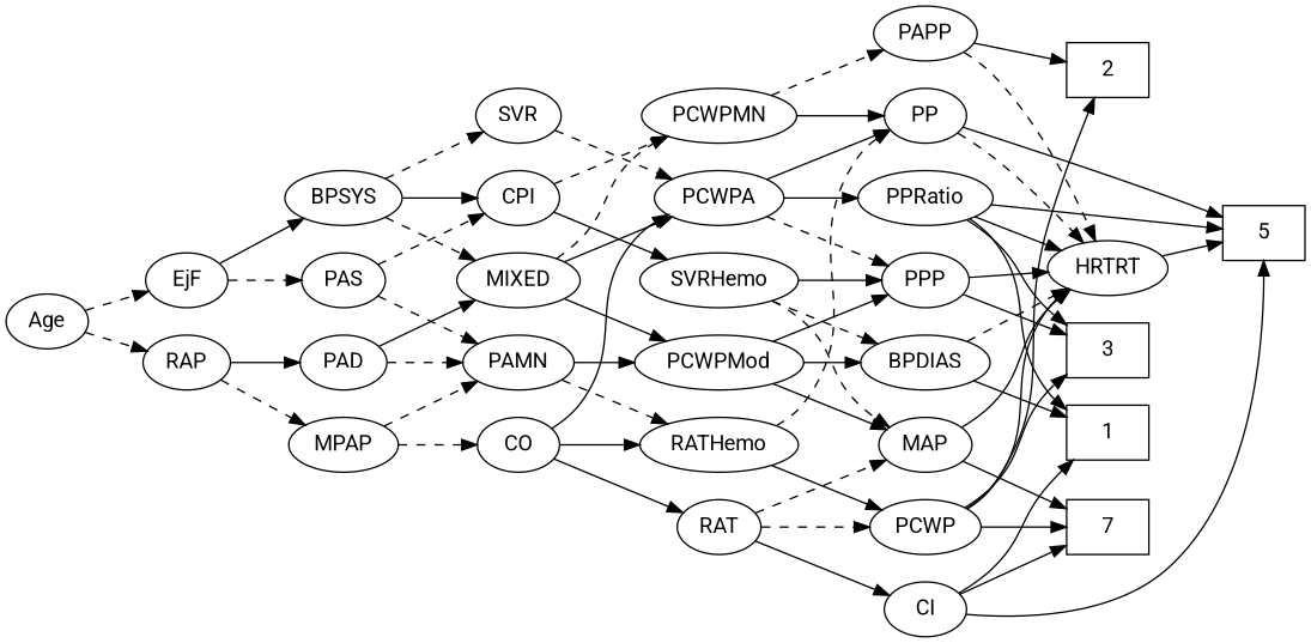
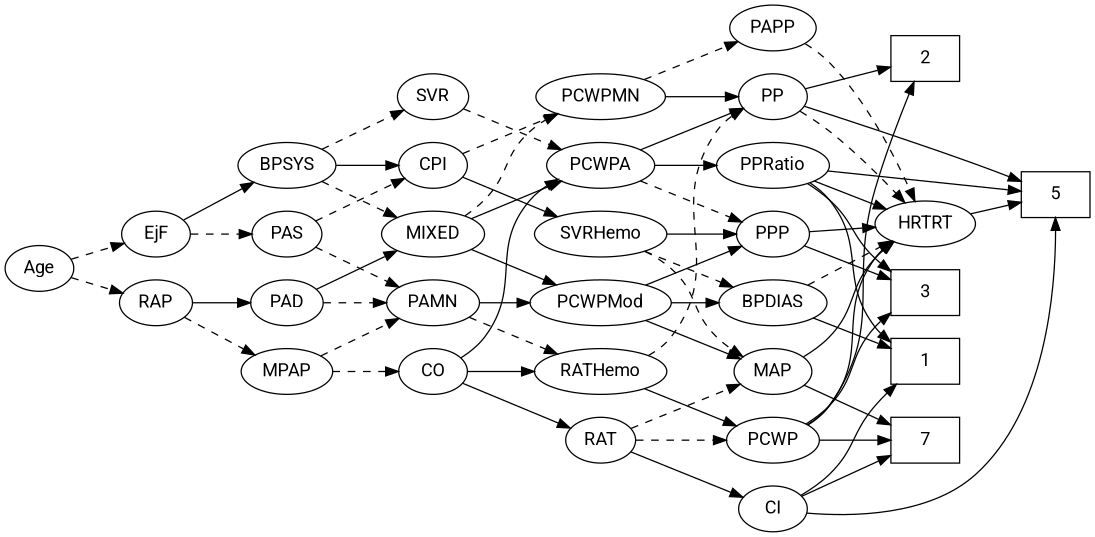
  strict digraph {
    fontname=Roboto
    rankdir=LR
    node [fontname=Roboto]
    edge [fontname=Roboto style=solid]
    1 [height=0.5 shape=box width=0.75]
    2 [height=0.5 shape=box width=0.75]
    3 [height=0.5 shape=box width=0.75]
    n4 [height=0.5 label=7 shape=box width=0.75]
    5 [height=0.5 shape=box width=0.75]
    Age [height=0.5 width=0.75]
    EjF [height=0.5 width=0.75]
    RAP [height=0.5 width=0.77632]
    BPSYS [height=0.5 width=1.0471]
    PAS [height=0.5 width=0.75]
    MPAP [height=0.5 width=0.97491]
    PAD [height=0.5 width=0.79437]
    MIXED [height=0.5 width=1.1193]
    CPI [height=0.5 width=0.75]
    SVR [height=0.5 width=0.77632]
    PAMN [height=0.5 width=1.011]
    CO [height=0.5 width=0.75]
    PCWPMod [height=0.5 width=1.4443]
    PCWPA [height=0.5 width=1.1555]
    PCWPMN [height=0.5 width=1.3902]
    SVRHemo [height=0.5 width=1.3902]
    RATHemo [height=0.5 width=1.3721]
    RAT [height=0.5 width=0.75827]
    MAP [height=0.5 width=0.84854]
    BPDIAS [height=0.5 width=1.1735]
    PPP [height=0.5 width=0.75]
    PP [height=0.5 width=0.75]
    PPRatio [height=0.5 width=1.1013]
    PAPP [height=0.5 width=0.88464]
    HRTRT [height=0.5 width=1.1013]
    PCWP [height=0.5 width=0.97491]
    CI [height=0.5 width=0.75]
    Age -> EjF [style=dashed]
    Age -> RAP [style=dashed]
    EjF -> BPSYS
    EjF -> PAS [style=dashed]
    RAP -> MPAP [style=dashed]
    RAP -> PAD
    BPSYS -> MIXED [style=dashed]
    BPSYS -> CPI
    BPSYS -> SVR [style=dashed]
    PAS -> CPI [style=dashed]
    PAS -> PAMN [style=dashed]
    MPAP -> PAMN [style=dashed]
    MPAP -> CO [style=dashed]
    PAD -> MIXED
    PAD -> PAMN [style=dashed]
    MIXED -> PCWPMod
    MIXED -> PCWPA
    MIXED -> PCWPMN [style=dashed]
    CPI -> PCWPMN [style=dashed]
    CPI -> SVRHemo
    SVR -> PCWPA [style=dashed]
    PAMN -> PCWPMod
    PAMN -> RATHemo [style=dashed]
    CO -> PCWPA
    CO -> RATHemo
    CO -> RAT
    PCWPMod -> MAP
    PCWPMod -> BPDIAS
    PCWPMod -> PPP
    PCWPA -> PPP [style=dashed]
    PCWPA -> PP
    PCWPA -> PPRatio
    PCWPMN -> PP
    PCWPMN -> PAPP [style=dashed]
    SVRHemo -> MAP [style=dashed]
    SVRHemo -> BPDIAS [style=dashed]
    SVRHemo -> PPP
    RATHemo -> PP [style=dashed]
    RATHemo -> PCWP
    RAT -> MAP [style=dashed]
    RAT -> PCWP [style=dashed]
    RAT -> CI
    MAP -> n4
    MAP -> HRTRT
    BPDIAS -> 1
    BPDIAS -> HRTRT [style=dashed]
    PPP -> 3
    PPP -> HRTRT
    PP -> 5
    PP -> HRTRT [style=dashed]
    PPRatio -> 1
    PPRatio -> 3
    PPRatio -> 5
    PPRatio -> HRTRT
-   PAPP -> 2
+   PP -> 2
    PAPP -> HRTRT [style=dashed]
    HRTRT -> 5
    PCWP -> 2
    PCWP -> 3
    PCWP -> n4
    PCWP -> HRTRT
    CI -> 1
    CI -> n4
    CI -> 5
  }
